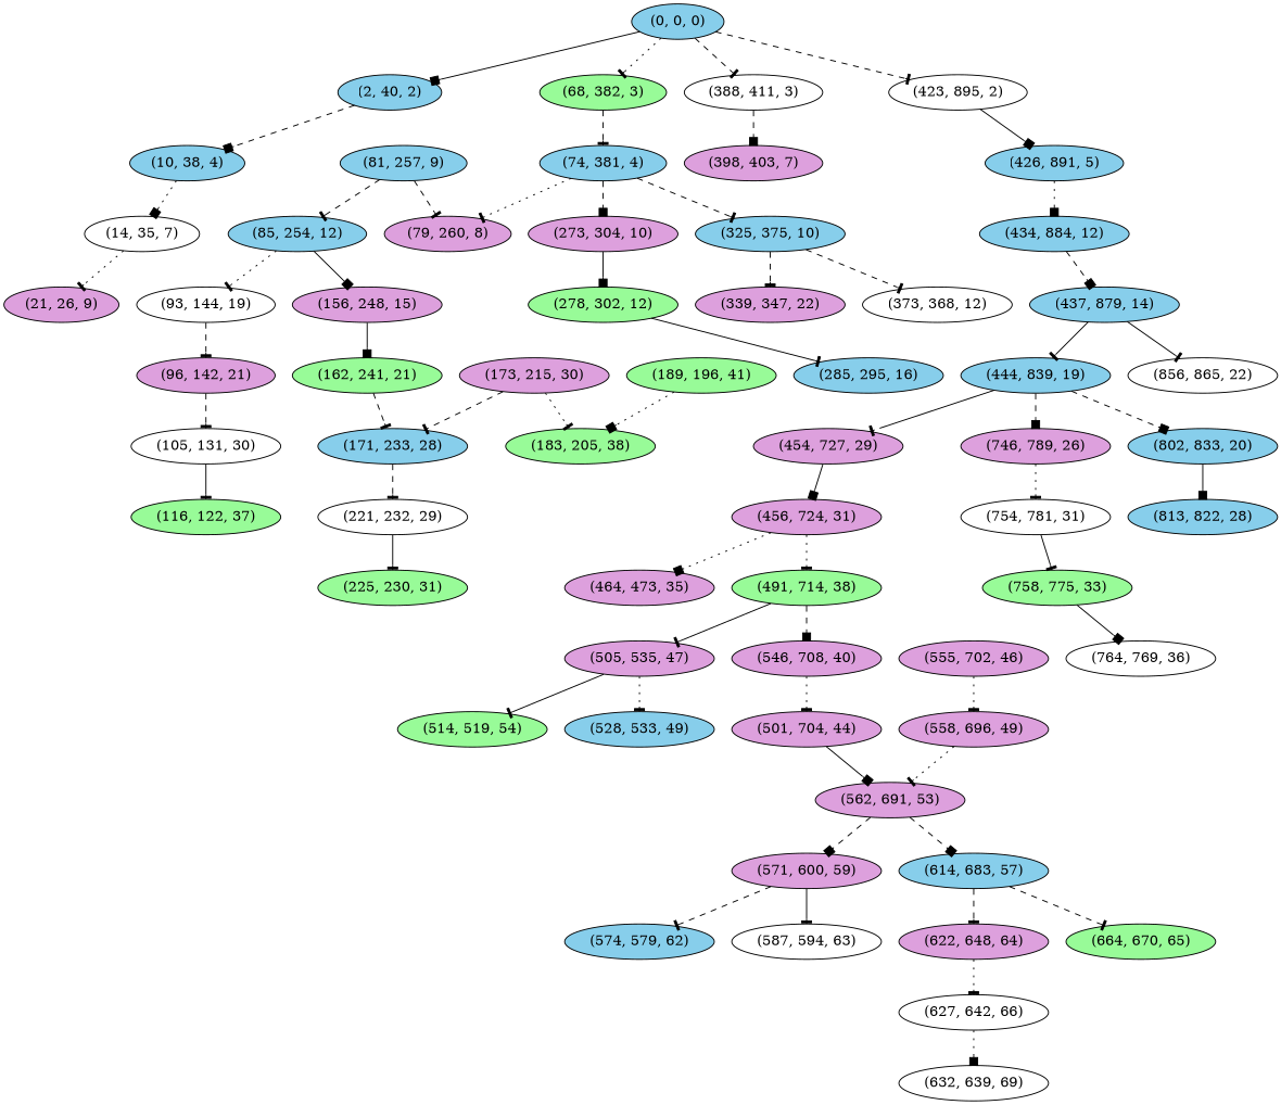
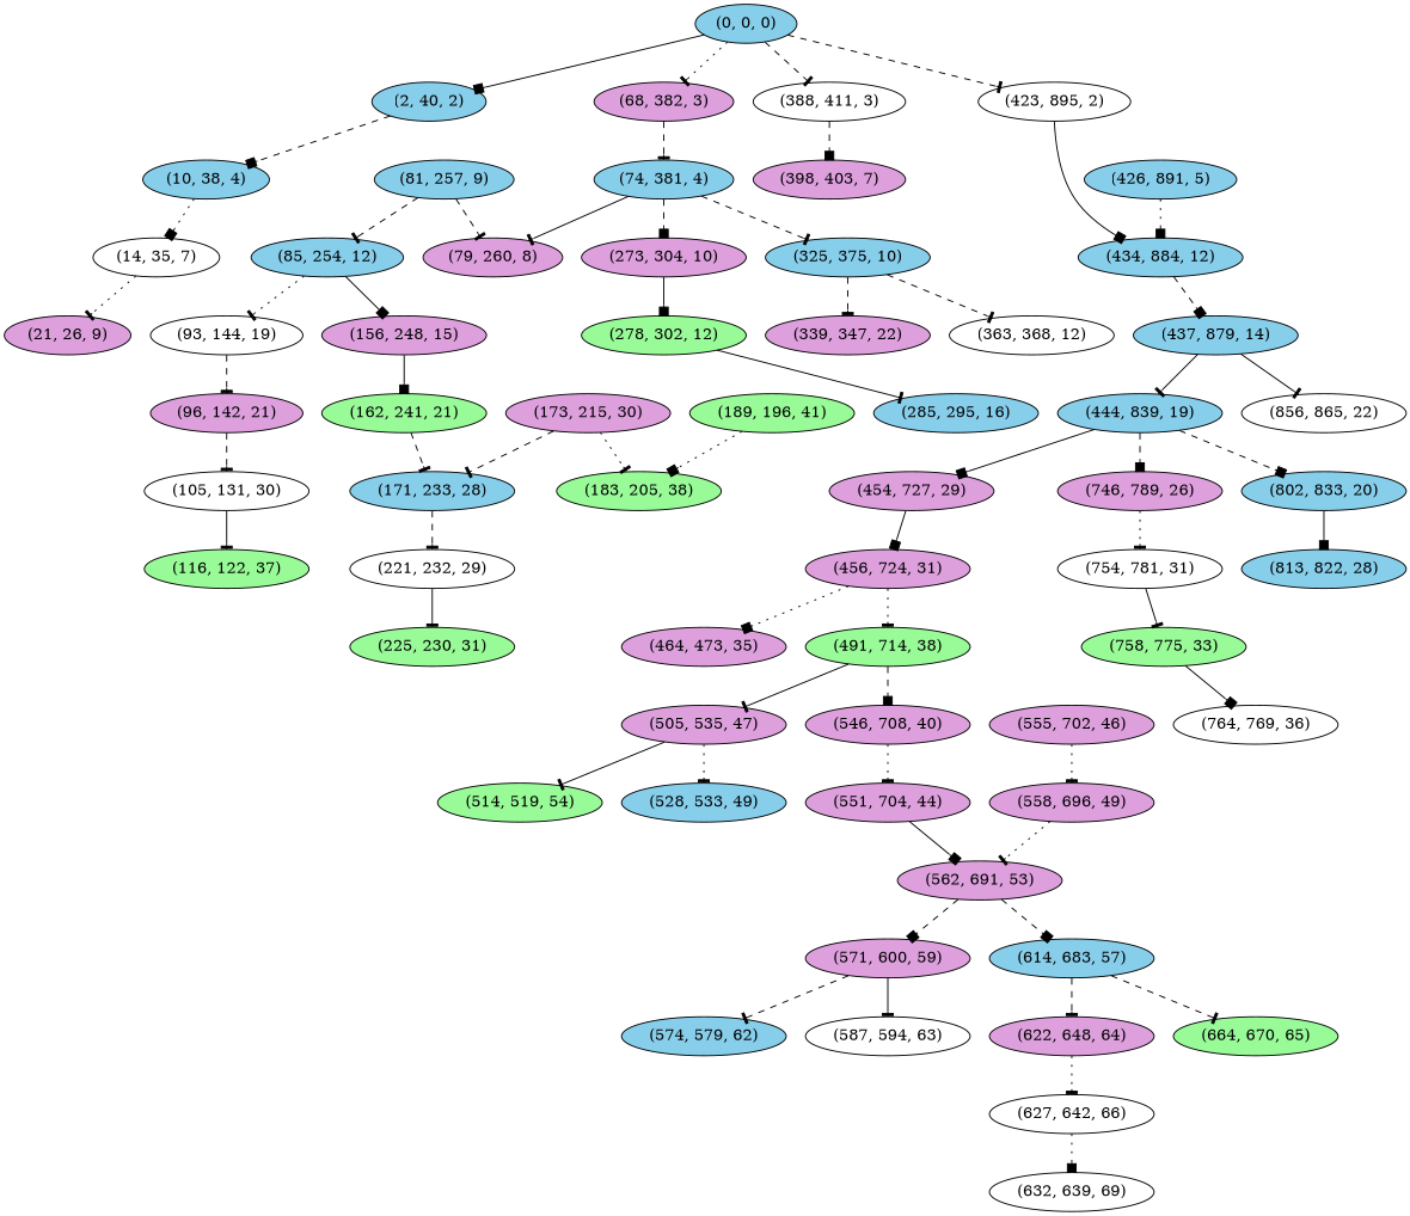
  digraph {
    node [fillcolor=plum style=filled]
    edge [arrowhead=tee style=dashed]
    "(0, 0, 0)" [fillcolor=skyblue]
    "(2, 40, 2)" [fillcolor=skyblue]
-   "(68, 382, 3)" [fillcolor=palegreen]
+   "(68, 382, 3)"
    "(388, 411, 3)" [fillcolor=white]
    "(423, 895, 2)" [fillcolor=white]
    "(10, 38, 4)" [fillcolor=skyblue]
    "(74, 381, 4)" [fillcolor=skyblue]
    "(398, 403, 7)"
    "(426, 891, 5)" [fillcolor=skyblue]
    "(14, 35, 7)" [fillcolor=white]
    "(21, 26, 9)"
    "(79, 260, 8)"
    "(273, 304, 10)"
    "(325, 375, 10)" [fillcolor=skyblue]
    "(278, 302, 12)" [fillcolor=palegreen]
    "(339, 347, 22)"
-   "(363, 368, 12)" [fillcolor=white label="(373, 368, 12)"]
+   "(363, 368, 12)" [fillcolor=white]
    "(81, 257, 9)" [fillcolor=skyblue]
    "(85, 254, 12)" [fillcolor=skyblue]
    "(93, 144, 19)" [fillcolor=white]
    "(156, 248, 15)"
    "(96, 142, 21)"
    "(162, 241, 21)" [fillcolor=palegreen]
    "(105, 131, 30)" [fillcolor=white]
    "(116, 122, 37)" [fillcolor=palegreen]
    "(171, 233, 28)" [fillcolor=skyblue]
    "(221, 232, 29)" [fillcolor=white]
    "(173, 215, 30)"
    "(183, 205, 38)" [fillcolor=palegreen]
    "(225, 230, 31)" [fillcolor=palegreen]
    "(189, 196, 41)" [fillcolor=palegreen]
    "(285, 295, 16)" [fillcolor=skyblue]
    "(434, 884, 12)" [fillcolor=skyblue]
    "(437, 879, 14)" [fillcolor=skyblue]
    "(444, 839, 19)" [fillcolor=skyblue]
    "(856, 865, 22)" [fillcolor=white]
    "(454, 727, 29)"
    "(746, 789, 26)"
    "(802, 833, 20)" [fillcolor=skyblue]
    "(456, 724, 31)"
    "(754, 781, 31)" [fillcolor=white]
    "(813, 822, 28)" [fillcolor=skyblue]
    "(464, 473, 35)"
    "(491, 714, 38)" [fillcolor=palegreen]
    "(505, 535, 47)"
    "(546, 708, 40)"
    "(514, 519, 54)" [fillcolor=palegreen]
    "(528, 533, 49)" [fillcolor=skyblue]
-   "(551, 704, 44)" [label="(501, 704, 44)"]
+   "(551, 704, 44)"
    "(562, 691, 53)"
    "(555, 702, 46)"
    "(558, 696, 49)"
    "(571, 600, 59)"
    "(614, 683, 57)" [fillcolor=skyblue]
    "(574, 579, 62)" [fillcolor=skyblue]
    "(587, 594, 63)" [fillcolor=white]
    "(622, 648, 64)"
    "(664, 670, 65)" [fillcolor=palegreen]
    "(627, 642, 66)" [fillcolor=white]
    "(632, 639, 69)" [fillcolor=white]
    "(758, 775, 33)" [fillcolor=palegreen]
    "(764, 769, 36)" [fillcolor=white]
    "(0, 0, 0)" -> "(2, 40, 2)" [arrowhead=box style=solid]
    "(0, 0, 0)" -> "(68, 382, 3)" [style=dotted]
    "(0, 0, 0)" -> "(388, 411, 3)"
    "(0, 0, 0)" -> "(423, 895, 2)"
    "(2, 40, 2)" -> "(10, 38, 4)" [arrowhead=box]
    "(68, 382, 3)" -> "(74, 381, 4)"
    "(388, 411, 3)" -> "(398, 403, 7)" [arrowhead=box]
-   "(423, 895, 2)" -> "(426, 891, 5)" [arrowhead=box style=solid]
+   "(423, 895, 2)" -> "(434, 884, 12)" [arrowhead=box style=solid]
    "(10, 38, 4)" -> "(14, 35, 7)" [arrowhead=box style=dotted]
-   "(74, 381, 4)" -> "(79, 260, 8)" [style=dotted]
+   "(74, 381, 4)" -> "(79, 260, 8)" [style=solid]
    "(74, 381, 4)" -> "(273, 304, 10)" [arrowhead=box]
    "(74, 381, 4)" -> "(325, 375, 10)"
    "(426, 891, 5)" -> "(434, 884, 12)" [arrowhead=box style=dotted]
    "(14, 35, 7)" -> "(21, 26, 9)" [style=dotted]
    "(273, 304, 10)" -> "(278, 302, 12)" [arrowhead=box style=solid]
    "(325, 375, 10)" -> "(339, 347, 22)"
    "(325, 375, 10)" -> "(363, 368, 12)"
    "(278, 302, 12)" -> "(285, 295, 16)" [style=solid]
    "(81, 257, 9)" -> "(79, 260, 8)"
    "(81, 257, 9)" -> "(85, 254, 12)"
    "(85, 254, 12)" -> "(93, 144, 19)" [style=dotted]
    "(85, 254, 12)" -> "(156, 248, 15)" [arrowhead=box style=solid]
    "(93, 144, 19)" -> "(96, 142, 21)"
    "(156, 248, 15)" -> "(162, 241, 21)" [arrowhead=box style=solid]
    "(96, 142, 21)" -> "(105, 131, 30)"
    "(162, 241, 21)" -> "(171, 233, 28)"
    "(105, 131, 30)" -> "(116, 122, 37)" [style=solid]
    "(171, 233, 28)" -> "(221, 232, 29)"
    "(221, 232, 29)" -> "(225, 230, 31)" [style=solid]
    "(173, 215, 30)" -> "(171, 233, 28)"
    "(173, 215, 30)" -> "(183, 205, 38)" [style=dotted]
    "(189, 196, 41)" -> "(183, 205, 38)" [arrowhead=box style=dotted]
    "(434, 884, 12)" -> "(437, 879, 14)" [arrowhead=box]
    "(437, 879, 14)" -> "(444, 839, 19)" [style=solid]
    "(437, 879, 14)" -> "(856, 865, 22)" [style=solid]
-   "(444, 839, 19)" -> "(454, 727, 29)" [style=solid]
+   "(444, 839, 19)" -> "(454, 727, 29)" [arrowhead=box style=solid]
    "(444, 839, 19)" -> "(746, 789, 26)" [arrowhead=box]
    "(444, 839, 19)" -> "(802, 833, 20)" [arrowhead=box]
    "(454, 727, 29)" -> "(456, 724, 31)" [arrowhead=box style=solid]
    "(746, 789, 26)" -> "(754, 781, 31)" [style=dotted]
    "(802, 833, 20)" -> "(813, 822, 28)" [arrowhead=box style=solid]
    "(456, 724, 31)" -> "(464, 473, 35)" [arrowhead=box style=dotted]
    "(456, 724, 31)" -> "(491, 714, 38)" [style=dotted]
    "(754, 781, 31)" -> "(758, 775, 33)" [style=solid]
    "(491, 714, 38)" -> "(505, 535, 47)" [style=solid]
    "(491, 714, 38)" -> "(546, 708, 40)" [arrowhead=box]
    "(505, 535, 47)" -> "(514, 519, 54)" [style=solid]
    "(505, 535, 47)" -> "(528, 533, 49)" [style=dotted]
    "(546, 708, 40)" -> "(551, 704, 44)" [style=dotted]
    "(551, 704, 44)" -> "(562, 691, 53)" [arrowhead=box style=solid]
    "(562, 691, 53)" -> "(571, 600, 59)" [arrowhead=box]
    "(562, 691, 53)" -> "(614, 683, 57)" [arrowhead=box]
    "(555, 702, 46)" -> "(558, 696, 49)" [style=dotted]
    "(558, 696, 49)" -> "(562, 691, 53)" [style=dotted]
    "(571, 600, 59)" -> "(574, 579, 62)"
    "(571, 600, 59)" -> "(587, 594, 63)" [style=solid]
    "(614, 683, 57)" -> "(622, 648, 64)"
    "(614, 683, 57)" -> "(664, 670, 65)"
    "(622, 648, 64)" -> "(627, 642, 66)" [style=dotted]
    "(627, 642, 66)" -> "(632, 639, 69)" [arrowhead=box style=dotted]
    "(758, 775, 33)" -> "(764, 769, 36)" [arrowhead=box style=solid]
  }
